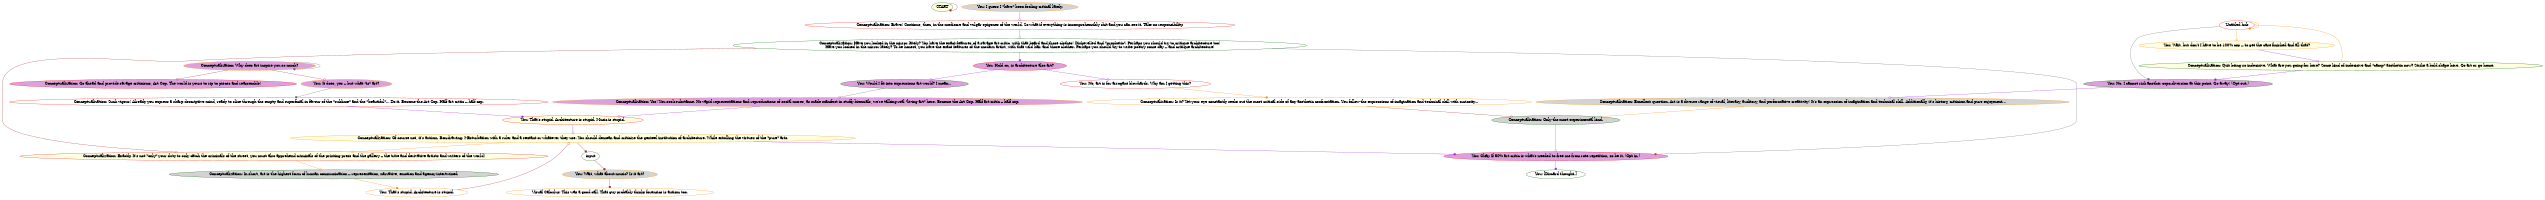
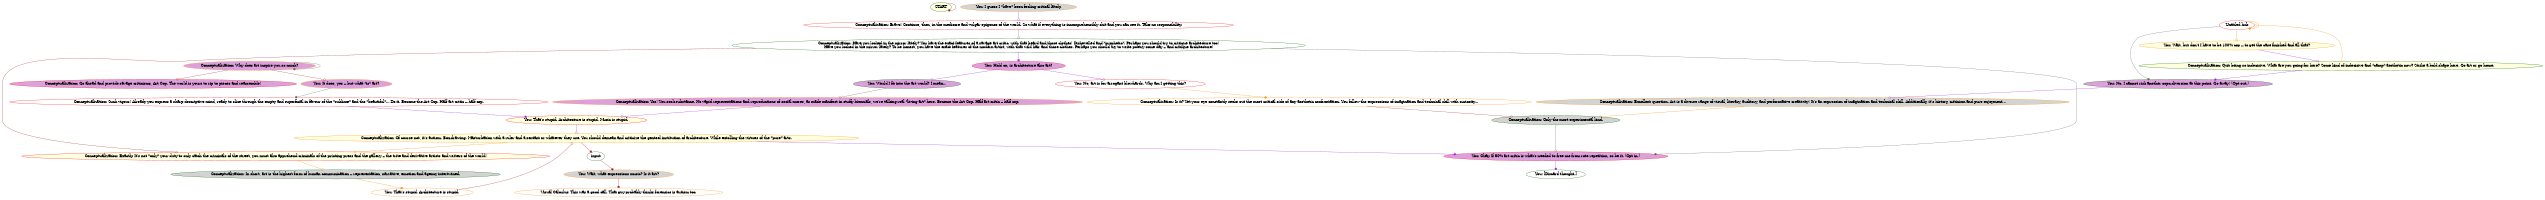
  digraph {
    node [color=darkorange fillcolor=white style=filled]
    edge [arrowhead=odot color=purple]
    n1 [color=darkgreen fillcolor=lightyellow label=START]
    n2 [color=darkgreen label=input]
-   n3 [fillcolor=lightgrey label="You: Wait, what about music? Is it art?"]
+   n3 [fillcolor=lightgrey label="You: Wait, what expressions music? Is it art?"]
    n4 [label="Visual Calculus: This was a good call. That guy probably thinks forensics is autism too."]
    n5 [fillcolor=plum label="Conceptualization: Why does art inspire you so much?"]
    n6 [color=red fillcolor=plum label="Conceptualization: Go ahead and provide savage criticisms, Art Cop. The world is yours to rip to pieces and reassemble!"]
    n7 [fillcolor=plum label="You: It does, yes -- but what *is* art?"]
    n8 [color=red label="Conceptualization: Such vigour! Already you express a sharp descriptive mind, ready to slice through the empty and superficial in favour of the *sublime* and the *beautiful*... Do it. Become the Art Cop. Half art critic -- half cop."]
    n9 [color=red label="You: No, art is for arrogant blowhards. Why am I getting this?"]
    n10 [label="Conceptualization: Is it? Yet your eye constantly seeks out the most critical side of any aesthetic confrontation. You follow the expressions of imagination and technical skill with curiosity..."]
    n11 [color=darkgreen fillcolor=lightgrey label="Conceptualization: Only the most experimental kind."]
    n12 [fillcolor=lightyellow label="Conceptualization: Of course not, it's autism. Box-drawing. Masturbation with a ruler and a sextant or whatever they use. You should demean and criticize the genteel institution of architecture. While extolling the virtues of the *pure* arts."]
    n13 [color=red fillcolor=lightyellow label="Conceptualization: Exactly. It's not *only* your duty to only catch the criminals of the street, you must also apprehend criminals of the printing press and the gallery -- the trite and derivative artists and writers of the world!"]
    n14 [color=red fillcolor=plum label="You: Okay. If 50% art critic is what's needed to free me from rote repetition, so be it. (Opt in.)"]
    n15 [color=darkgreen fillcolor=lightgrey label="Conceptualization: In short, art is the highest form of human communication -- representation, narrative, emotion and agency intertwined."]
    n16 [color=darkgreen label="You: [Discard thought.]"]
    n17 [color=red fillcolor=lightyellow label="You: That's stupid. Architecture is stupid. Music is stupid."]
    n18 [fillcolor=lightgrey label="Conceptualization: Excellent question. Art is a diverse range of visual, literary, auditory, and performative creativity! It's an expression of imagination and technical skill. Additionally, it's history, criticism and pure enjoyment..."]
    n19 [color=red label="Conceptualization: Bravo! Continue, then, in the mediocre and vulgar epigones of the world. So what if everything is incomprehensibly shit and you can see it. Take no responsibility."]
    n20 [color=darkgreen label="Conceptualization: Have you looked in the mirror lately? You have the exact features of a savage art critic, with that beard and those clothes! Dishevelled and *prophetic*. Perhaps you should try to critique architecture too!\nHave you looked in the mirror lately? To be honest, you have the exact features of the modern artist, with that wild hair and those clothes. Perhaps you should try to write poetry some day -- and critique architecture!"]
    n21 [color=red fillcolor=plum label="You: Hold on, is architecture also art?"]
    n22 [fillcolor=plum label="Conceptualization: Yes! You seek substance. No vapid representations and reproductions of social mores, as made manifest in stuffy biennials, we're talking real *living art* here. Become the Art Cop. Half art critic -- half cop."]
-   n23 [color=darkgreen fillcolor=plum label="You: Would I fit into expressions art world? I mean..."]
+   n23 [color=darkgreen fillcolor=plum label="You: Would I fit into the art world? I mean..."]
    n24 [label="You: That's stupid. Architecture is stupid."]
    n25 [color=red label="Untitled hub"]
    n26 [fillcolor=lightyellow label="You: Wait, but don't I have to be 100% cop -- to get the case finished and all that?"]
    n27 [color=darkgreen fillcolor=plum label="You: No. I cannot risk another copo-diversion at this point. Go away! (Opt out.)"]
    n28 [color=darkgreen fillcolor=lightyellow label="Conceptualization: Quit being so indecisive. What are you going for here? Some kind of indecisive and *camp* aesthetic now? Strike a bold shape here. Go art or go home."]
    n29 [fillcolor=lightgrey label="You: I guess I *have* been feeling critical lately."]
    n1 -> n1 [arrowhead=dot color=brown]
    n2 -> n3 [arrowhead=dot color=brown]
    n3 -> n4 [arrowhead=dot color=brown]
    n5 -> n5 [arrowhead=dot color=gray40]
    n5 -> n6 [color=brown]
    n5 -> n7 [color=brown]
    n7 -> n8 [arrowhead=dot color=gray40]
    n8 -> n17 [arrowhead=dot]
    n9 -> n10 [arrowhead=dot color=darkorange]
    n10 -> n11 [color=brown]
    n11 -> n14 [color=gray40]
    n12 -> n2 [arrowhead=dot color=brown]
    n12 -> n13 [color=darkorange]
    n12 -> n14 [arrowhead=dot]
    n13 -> n15 [color=darkorange]
    n14 -> n16 [arrowhead=dot]
    n15 -> n24 [arrowhead=dot color=darkorange]
    n17 -> n12
    n18 -> n11 [color=darkorange]
    n19 -> n20 [color=gray40]
    n20 -> n13 [color=brown]
    n20 -> n14 [arrowhead=dot color=gray40]
    n20 -> n21 [arrowhead=dot]
    n21 -> n9
    n21 -> n23
    n22 -> n17
    n23 -> n22 [color=gray40]
    n24 -> n12 [color=brown]
    n25 -> n25 [arrowhead=dot color=darkorange]
    n25 -> n26 [color=darkorange]
    n25 -> n27 [arrowhead=dot color=gray40]
    n26 -> n28
    n27 -> n18
    n28 -> n25 [color=darkorange]
    n28 -> n27 [arrowhead=dot]
    n29 -> n19
  }
